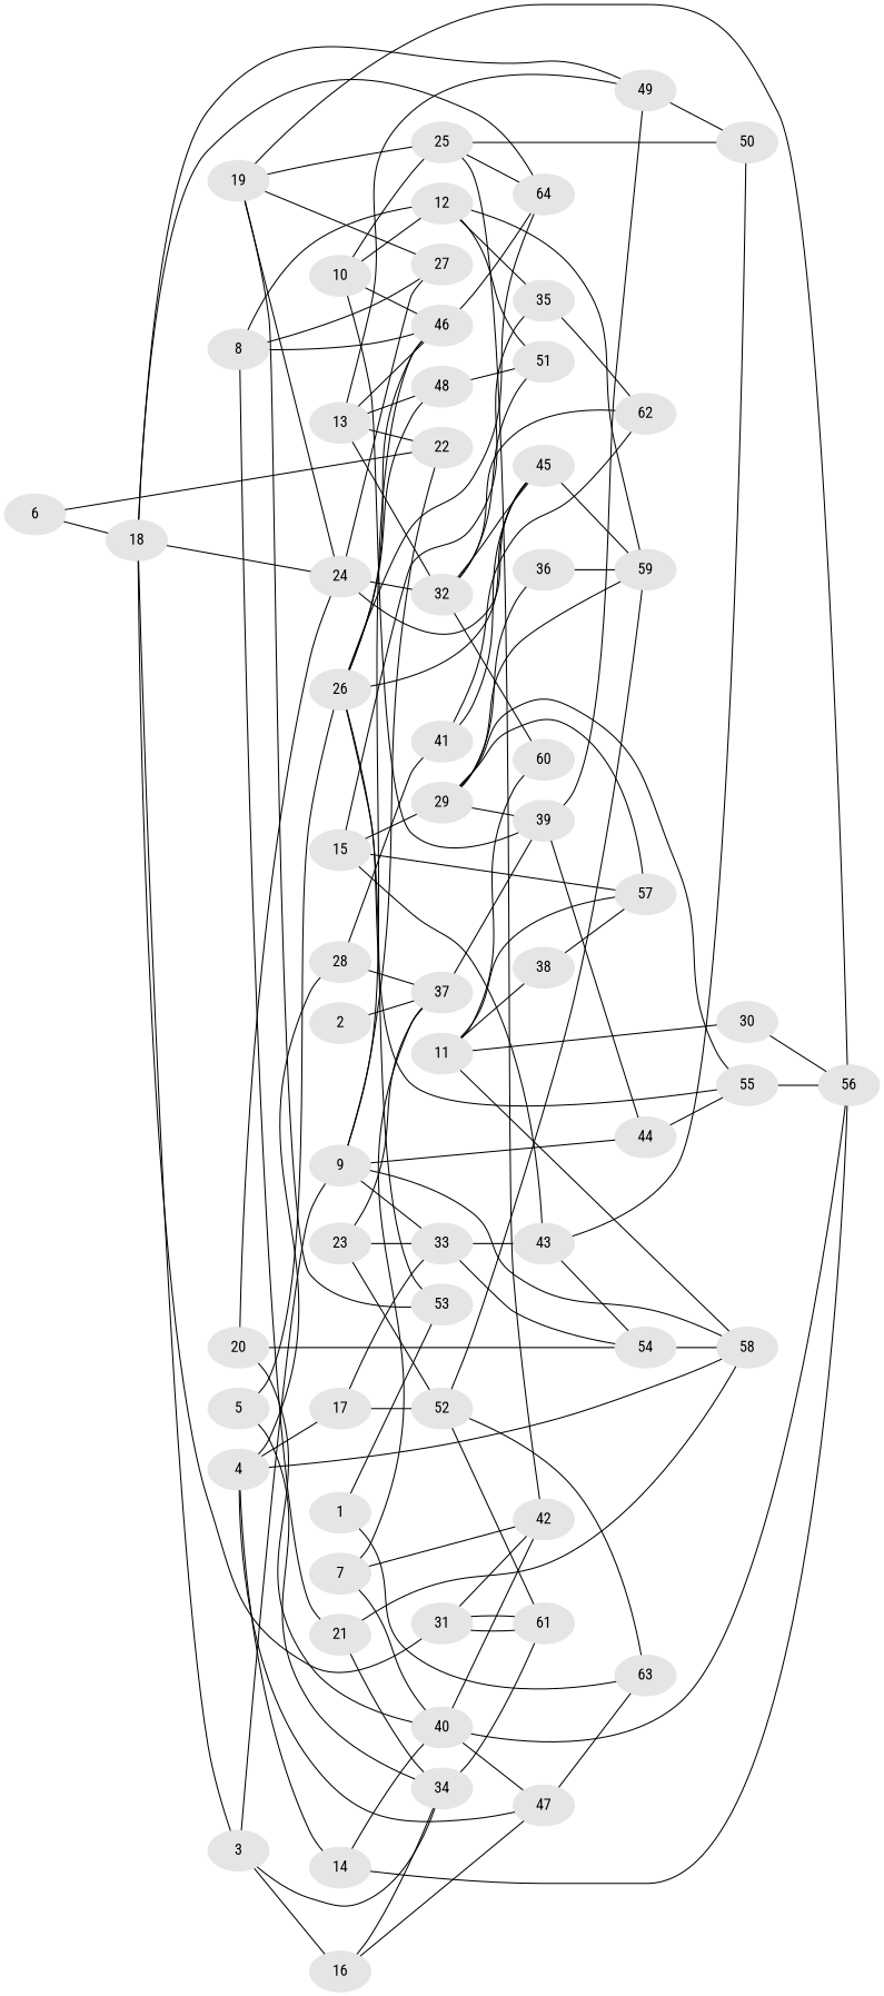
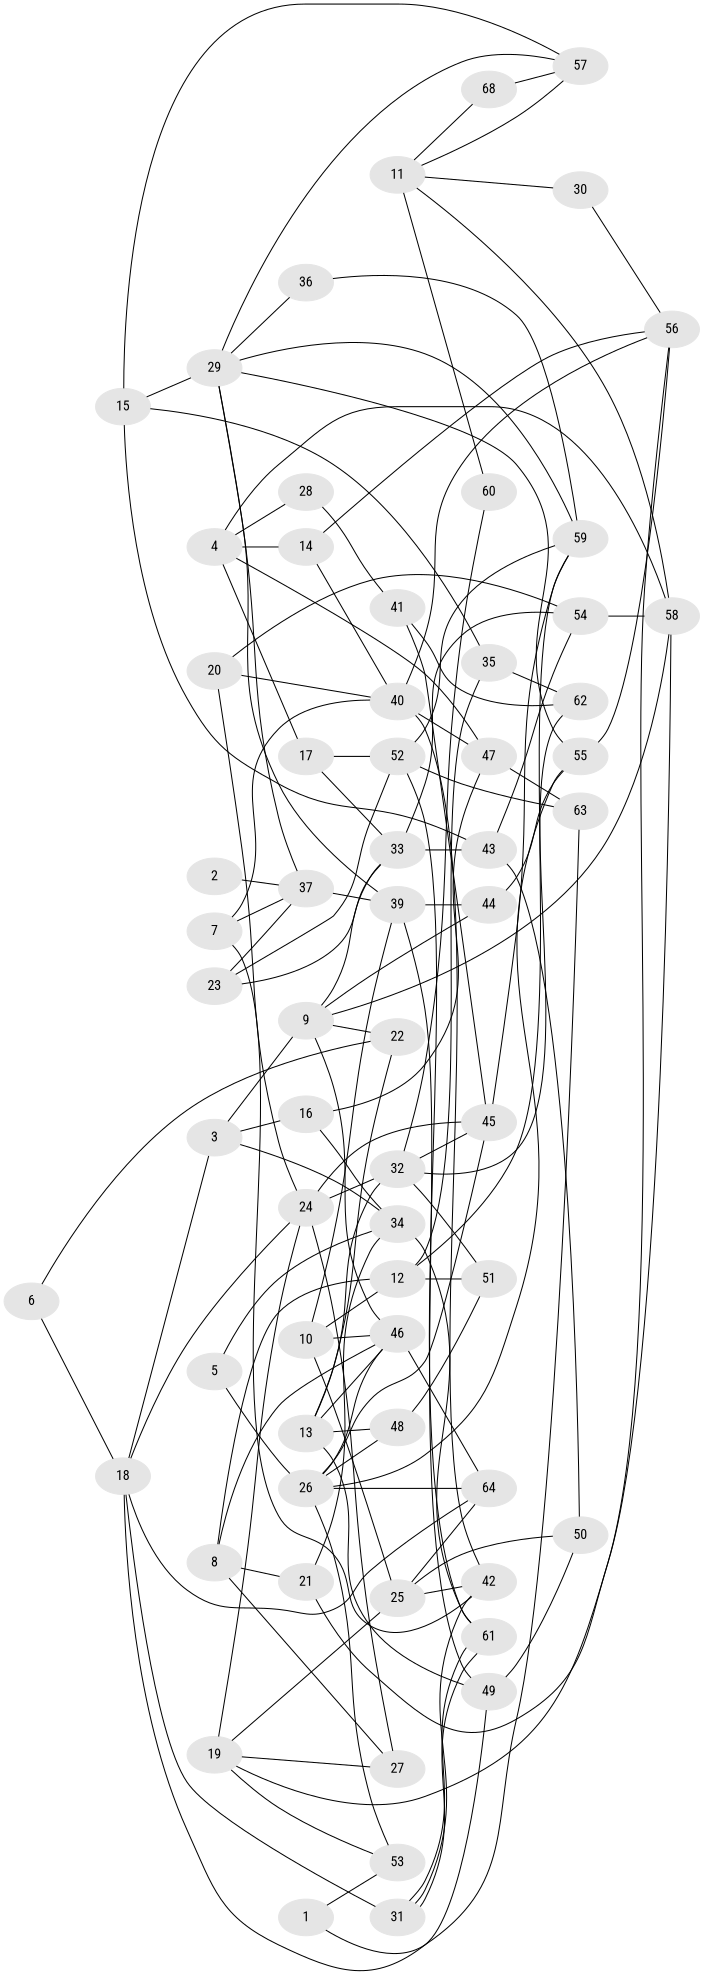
  graph {
    fontname="Roboto Condensed"
    rankdir=LR
    node [color=gray90 fontname="Roboto Condensed" style=filled]
    edge [fontname="Roboto Condensed"]
    1
    53
    63
    2
    37
    3
    9
    16
    34
    39
    49
    50
    58
    22
    46
    33
    44
    47
    61
    4
    14
    17
    28
    40
    56
    52
    41
    5
    26
    48
    64
    45
    55
    6
    18
    24
    31
    19
    27
    25
    7
    42
    8
    12
    21
    35
    51
    59
    43
    54
    10
    11
    30
-   38
+   38 [label=68]
    57
    60
    62
    13
    32
    15
    29
    36
    20
    23
    1 -- 53
    1 -- 63
    2 -- 37
    37 -- 39
    3 -- 9
    3 -- 16
    3 -- 34
    9 -- 58
    9 -- 22
    9 -- 46
    9 -- 33
    9 -- 44
    16 -- 34
    16 -- 47
    34 -- 61
    39 -- 49
    39 -- 44
    49 -- 50
    46 -- 64
    33 -- 43
    33 -- 54
    44 -- 55
    47 -- 63
    4 -- 58
    4 -- 47
    4 -- 14
    4 -- 17
    4 -- 28
    14 -- 40
    14 -- 56
    17 -- 33
    17 -- 52
-   28 -- 37
+   29 -- 37
    28 -- 41
    40 -- 47
    40 -- 56
    40 -- 42
    52 -- 63
    52 -- 61
    52 -- 59
    41 -- 45
    41 -- 62
    5 -- 34
    5 -- 26
    26 -- 53
    26 -- 46
    26 -- 48
    26 -- 64
    26 -- 45
    26 -- 55
    48 -- 51
    45 -- 59
    55 -- 56
    6 -- 22
    6 -- 18
    18 -- 3
    18 -- 49
    18 -- 64
    18 -- 24
    18 -- 31
    24 -- 45
    24 -- 27
    24 -- 32
    31 -- 61
    31 -- 61
    31 -- 42
    19 -- 53
    19 -- 56
    19 -- 24
    19 -- 27
    19 -- 25
    25 -- 50
    25 -- 64
    25 -- 42
    7 -- 37
    7 -- 40
    7 -- 42
    8 -- 46
    8 -- 27
    8 -- 12
    8 -- 21
    12 -- 35
    12 -- 51
    12 -- 59
    21 -- 34
    21 -- 58
    35 -- 62
    43 -- 50
    43 -- 54
    54 -- 58
    10 -- 39
    10 -- 46
    10 -- 25
    10 -- 12
    11 -- 58
    11 -- 30
    11 -- 38
    11 -- 57
    11 -- 60
    30 -- 56
    38 -- 57
    13 -- 49
    13 -- 22
    13 -- 46
    13 -- 48
    13 -- 32
    32 -- 45
    32 -- 51
    32 -- 60
    32 -- 62
    15 -- 35
    15 -- 43
    15 -- 57
    15 -- 29
    29 -- 39
    29 -- 55
    29 -- 59
    29 -- 57
    29 -- 36
    36 -- 59
    20 -- 40
    20 -- 24
    20 -- 54
    23 -- 37
    23 -- 33
    23 -- 52
  }
